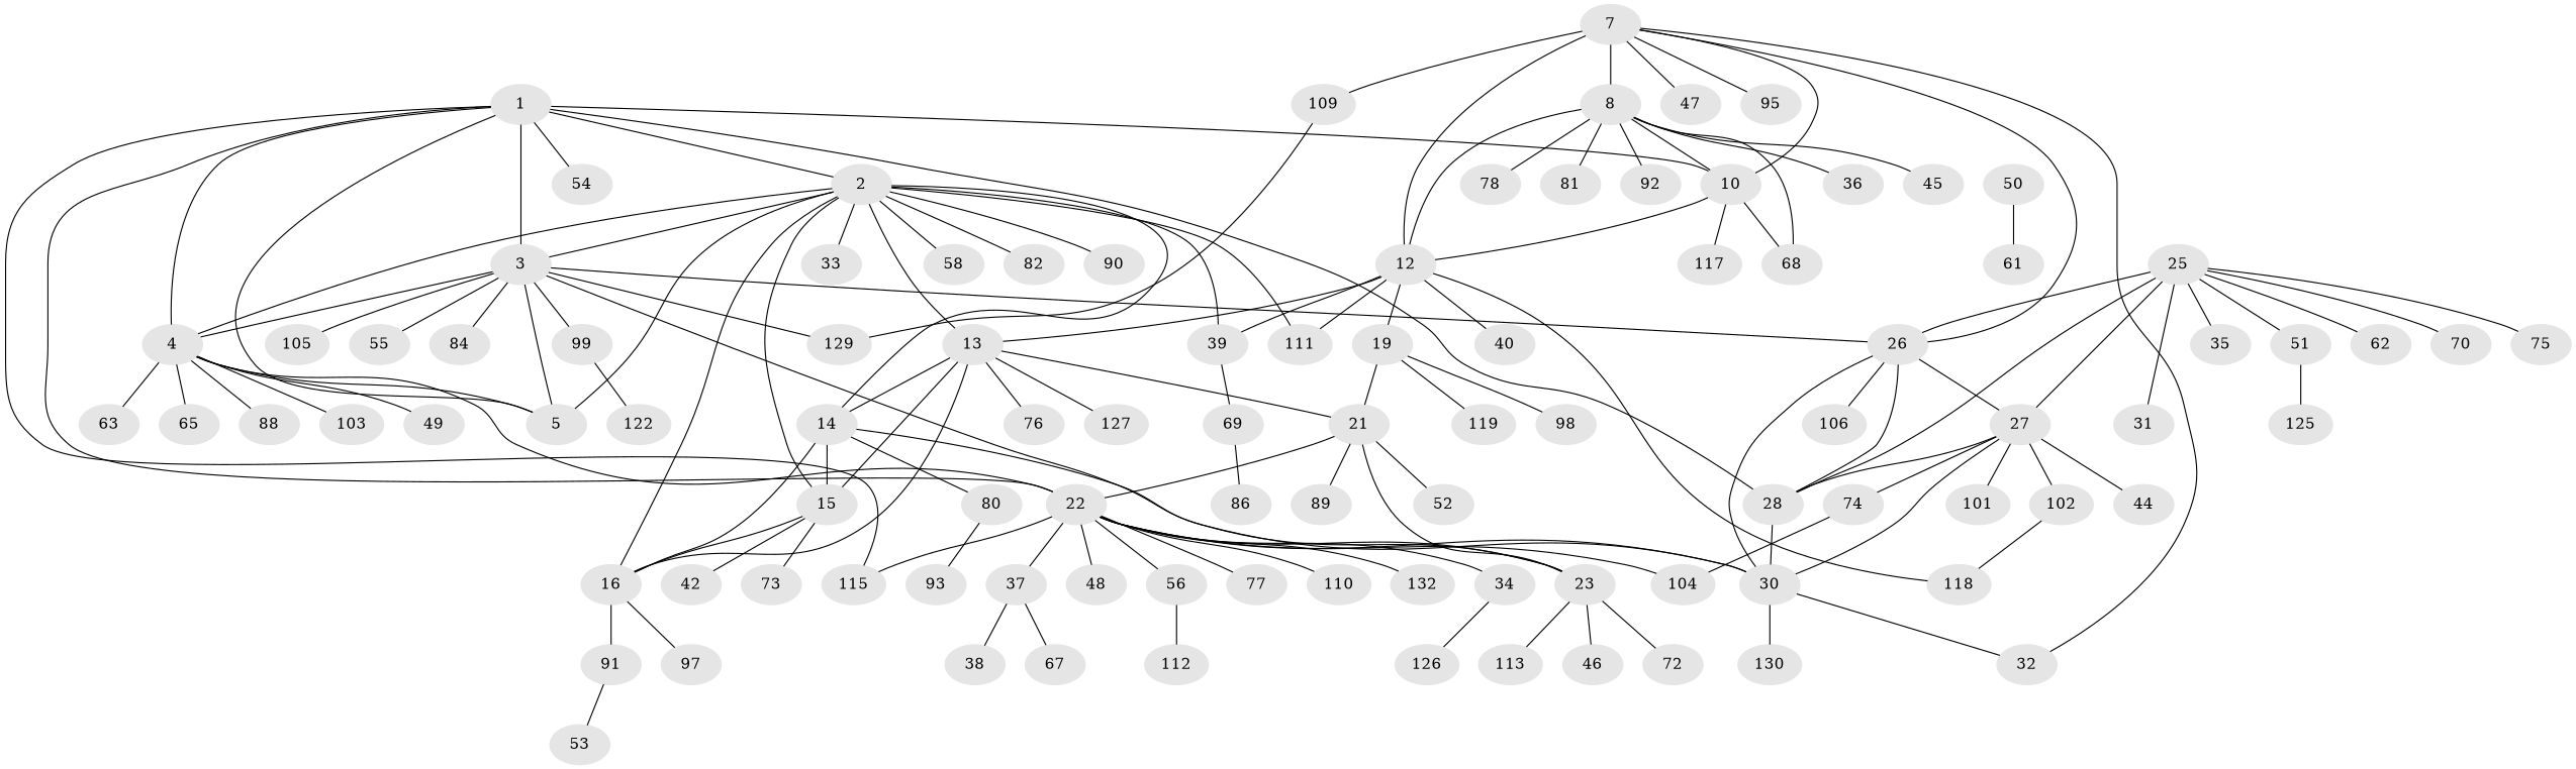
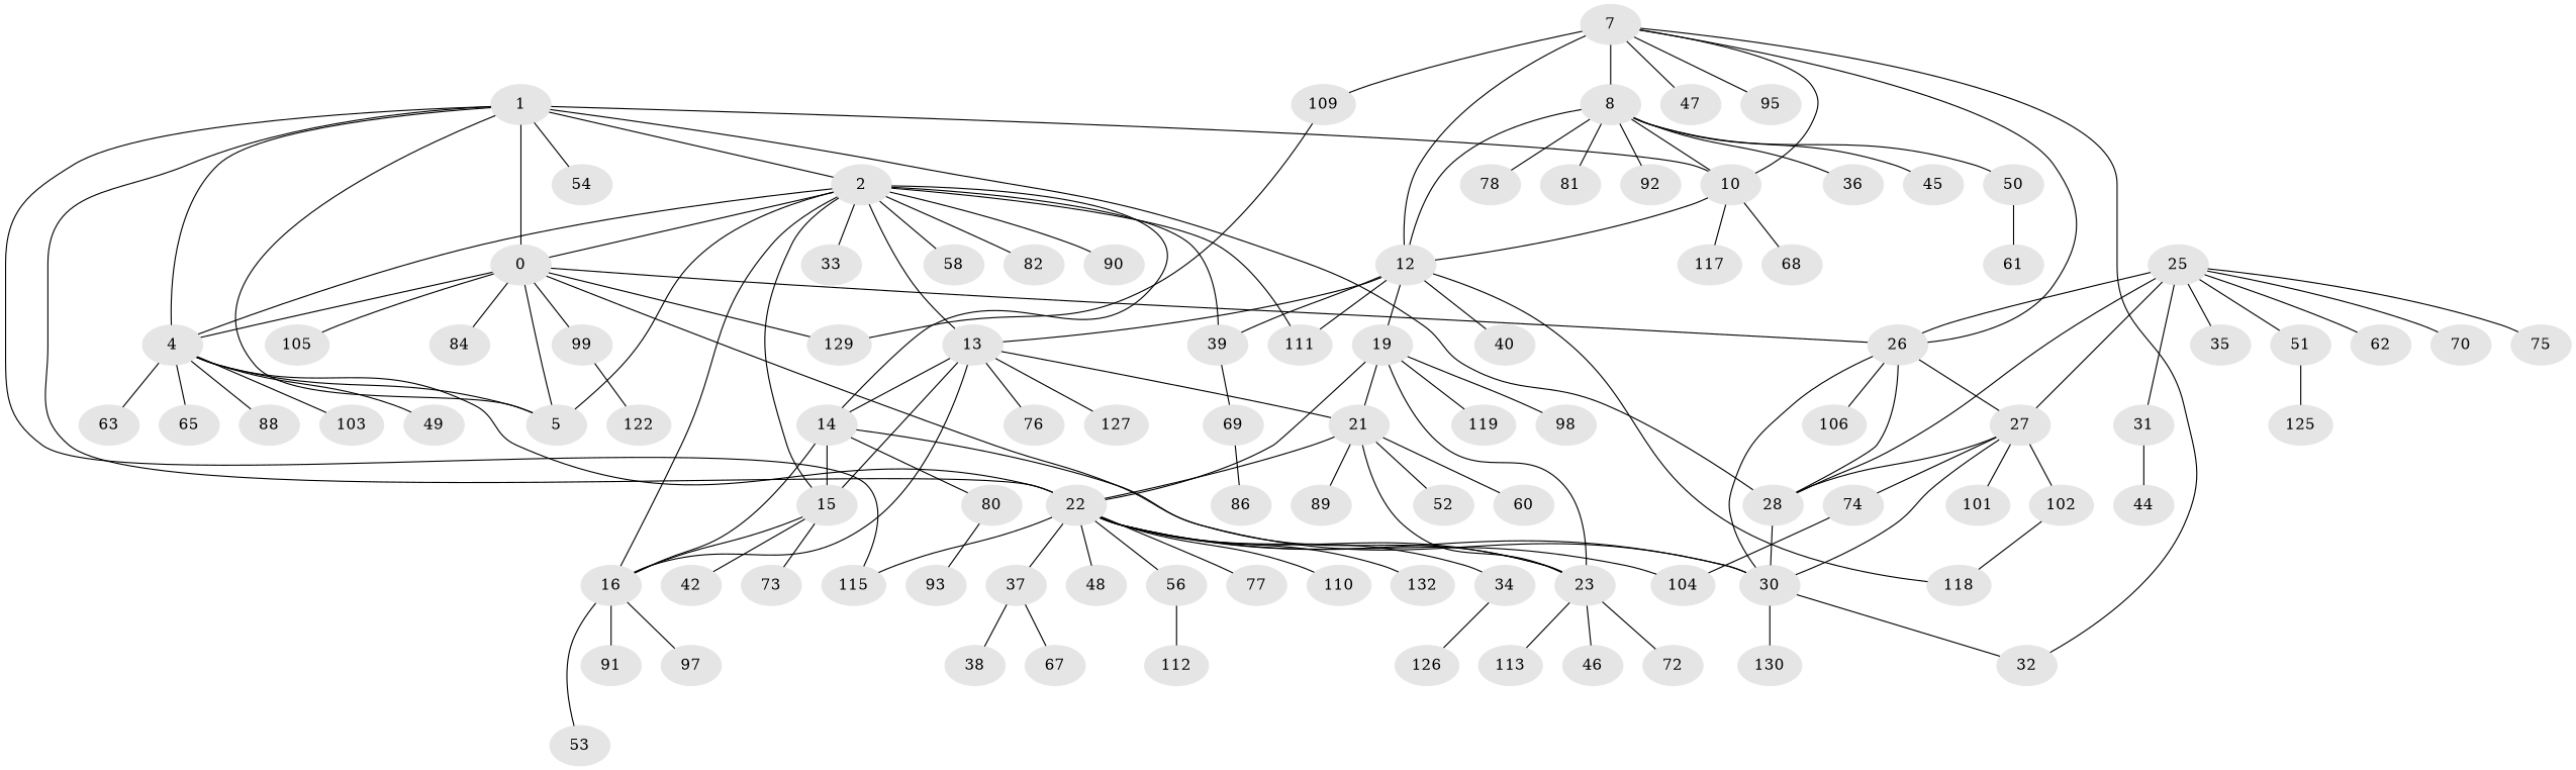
  graph {
    fontname="DejaVu Serif"
    node [color=gray90 fontname="DejaVu Serif" style=filled]
    edge [fontname="DejaVu Serif"]
    1 [super="+94"]
    2 [super="+18"]
-   3 [super="+6"]
+   3 [super="+6" label=0]
    4 [super="+107"]
    5 [super="+114"]
    10 [super="+43"]
    22 [super="+24"]
    28 [super="+79"]
    54
    115
    13 [super="+17"]
    14 [super="+64"]
    15 [super="+124"]
    16 [super="+52"]
    33
    39 [super="+123"]
    58
    82
    90
    111
    23 [super="+41"]
    26
-   55
    84
    99
    105
    129
    49
    63
    65
    88
    103
    12 [super="+71"]
    68
    117
    30 [super="+128"]
    34
    37
    48 [super="+116"]
    56
    77
    104
    110
    132
    21 [super="+66"]
    76
    127 [super="+131"]
    80 [super="+85"]
    42
    73
    53
    91
    97
    69 [super="+87"]
    46
    72
    113
    27 [super="+96"]
    106
    122
    7 [super="+9"]
    8 [super="+11"]
    32
    47
    95 [super="+108"]
    109
    36
    45
    50 [super="+57"]
    78
    81
    92
    19 [super="+20"]
    40
    118
    61
    98
    119
    n79 [label=52]
+   60
    89
    130
    93
    126
    38
    67
    112
    25 [super="+29"]
    31
    35
    51 [super="+83"]
    62
    70
    75 [super="+100"]
    44 [super="+120"]
    74
    101
    102
    125
    86 [super="+121"]
    1 -- 2
    1 -- 3 [weight=2]
    1 -- 4
    1 -- 5
    1 -- 10
    1 -- 22
    1 -- 28
    1 -- 54
    1 -- 115
    2 -- 3 [weight=2]
    2 -- 4
    2 -- 5
    2 -- 13 [weight=2]
    2 -- 14
    2 -- 15
    2 -- 16
    2 -- 33
    2 -- 39
    2 -- 58
    2 -- 82
    2 -- 90
    2 -- 111
    3 -- 4 [weight=2]
    3 -- 5 [weight=2]
    3 -- 23
    3 -- 26
-   3 -- 55
    3 -- 84
    3 -- 99
    3 -- 105
    3 -- 129
    4 -- 5
    4 -- 22
    4 -- 49
    4 -- 63
    4 -- 65
    4 -- 88
    4 -- 103
    10 -- 12
    10 -- 68
    10 -- 117
    22 -- 115
    22 -- 23 [weight=2]
    22 -- 30
    22 -- 34
    22 -- 37
    22 -- 48
    22 -- 56
    22 -- 77
    22 -- 104
    22 -- 110
    22 -- 132
    28 -- 30
    13 -- 14 [weight=2]
    13 -- 15 [weight=2]
    13 -- 16 [weight=2]
    13 -- 21
    13 -- 76
    13 -- 127
    14 -- 15
    14 -- 16
    14 -- 30
    14 -- 80
    15 -- 16
    15 -- 42
    15 -- 73
-   91 -- 53
+   16 -- 53
    16 -- 91
    16 -- 97
    39 -- 69
    23 -- 46
    23 -- 72
    23 -- 113
    26 -- 28
    26 -- 30
    26 -- 27
    26 -- 106
    99 -- 122
    12 -- 13
    12 -- 39
    12 -- 111
    12 -- 19
    12 -- 40
    12 -- 118
    30 -- 32
    30 -- 130
    34 -- 126
    37 -- 38
    37 -- 67
    56 -- 112
    21 -- 22 [weight=2]
    21 -- 23
    21 -- n79
+   21 -- 60
    21 -- 89
    80 -- 93
    69 -- 86
    27 -- 28
    27 -- 30
-   27 -- 44
+   31 -- 44
    27 -- 74
    27 -- 101
    27 -- 102
    7 -- 10 [weight=2]
    7 -- 26
    7 -- 12 [weight=2]
    7 -- 8 [weight=4]
    7 -- 32
    7 -- 47
    7 -- 95
    7 -- 109
    8 -- 10 [weight=2]
    8 -- 12 [weight=2]
    8 -- 36
    8 -- 45
-   8 -- 68
+   8 -- 50
    8 -- 78
    8 -- 81
    8 -- 92
    109 -- 129
    50 -- 61
+   19 -- 22 [weight=4]
+   19 -- 23 [weight=2]
    19 -- 21 [weight=2]
    19 -- 98
    19 -- 119
    25 -- 28 [weight=2]
    25 -- 26 [weight=2]
    25 -- 27 [weight=2]
    25 -- 31
    25 -- 35
    25 -- 51
    25 -- 62
    25 -- 70
    25 -- 75
    51 -- 125
    74 -- 104
    102 -- 118
  }
